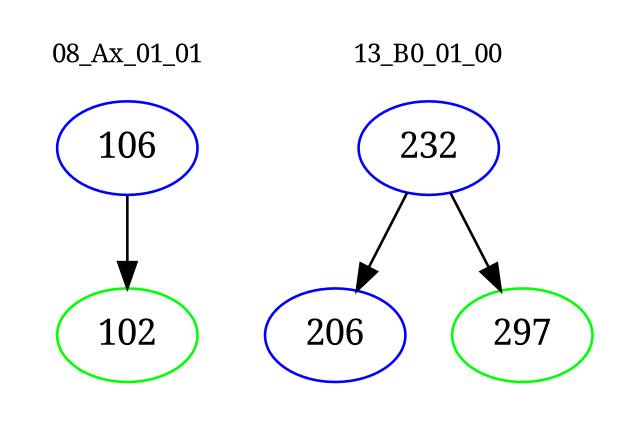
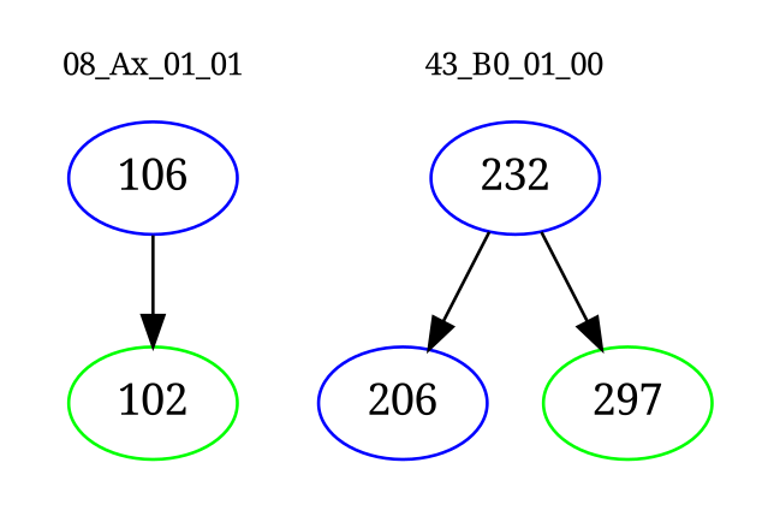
  digraph {
    fontname="Noto Serif"
    node [color=blue fontname="Noto Serif"]
    edge [color=black fontname="Noto Serif"]
    n1 [label=106]
    n2 [color=green label=102]
    n3 [label=232]
    n4 [label=206]
    n5 [color=green label=297]
    subgraph cluster_1 {
      color=white
      fontsize=10
      label="08_Ax_01_01"
      n1
      n2
    }
    subgraph cluster_2 {
      color=white
      fontsize=10
-     label="13_B0_01_00"
+     label="43_B0_01_00"
      n3
      n4
      n5
    }
    n1 -> n2
    n3 -> n4
    n3 -> n5
  }
